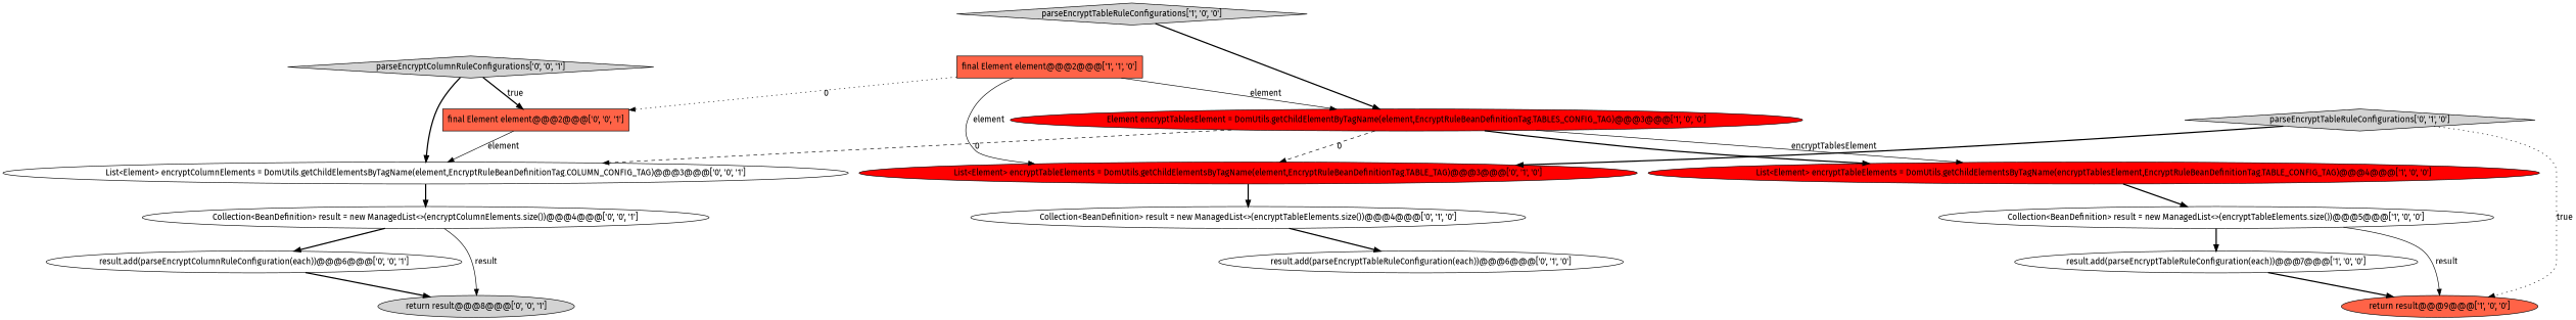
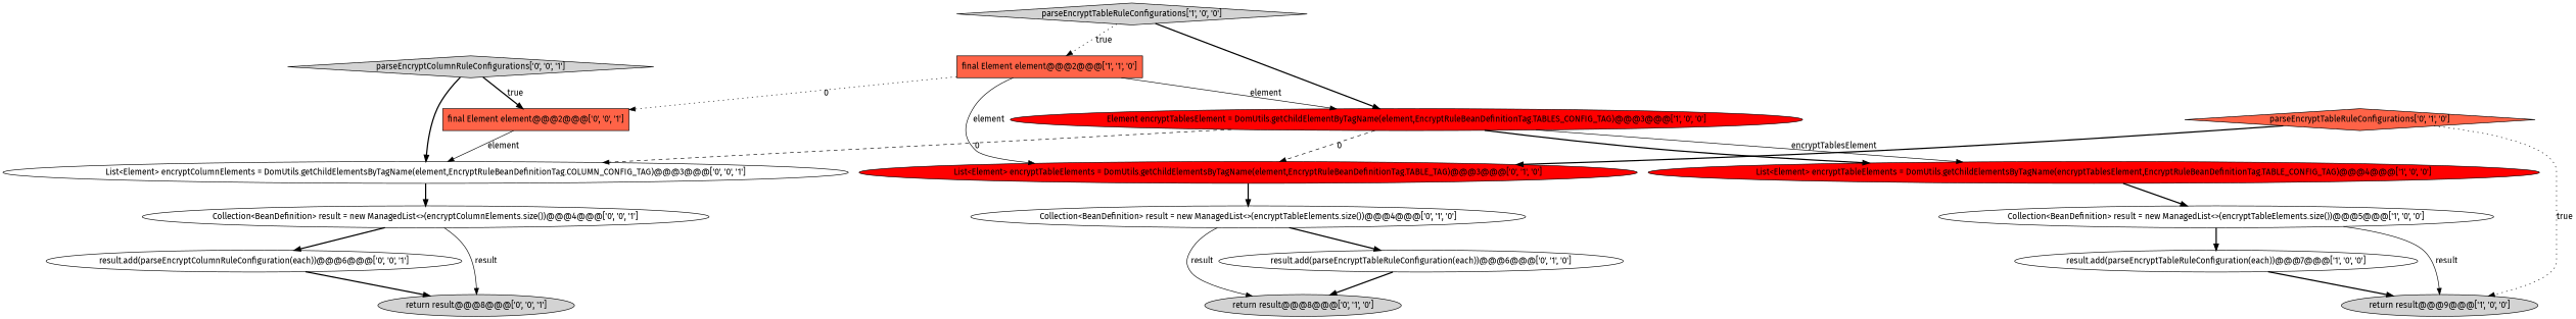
  digraph {
    fontname="Fira Sans"
    node [fillcolor=white fontname="Fira Sans" shape=ellipse style=filled]
    edge [fontname="Fira Sans" style=bold]
    n1 [fillcolor=lightgray label="parseEncryptColumnRuleConfigurations['0', '0', '1']" shape=diamond]
    n2 [fillcolor=tomato label="final Element element@@@2@@@['0', '0', '1']" shape=box]
    n3 [label="List<Element> encryptColumnElements = DomUtils.getChildElementsByTagName(element,EncryptRuleBeanDefinitionTag.COLUMN_CONFIG_TAG)@@@3@@@['0', '0', '1']"]
    n4 [label="Collection<BeanDefinition> result = new ManagedList<>(encryptColumnElements.size())@@@4@@@['0', '0', '1']"]
    n5 [label="result.add(parseEncryptTableRuleConfiguration(each))@@@6@@@['0', '1', '0']"]
+   n6 [fillcolor=lightgray label="return result@@@8@@@['0', '1', '0']"]
    n7 [label="Collection<BeanDefinition> result = new ManagedList<>(encryptTableElements.size())@@@5@@@['1', '0', '0']"]
-   n8 [fillcolor=tomato label="return result@@@9@@@['1', '0', '0']"]
+   n8 [fillcolor=lightgray label="return result@@@9@@@['1', '0', '0']"]
    n9 [label="result.add(parseEncryptTableRuleConfiguration(each))@@@7@@@['1', '0', '0']"]
    n10 [fillcolor=tomato label="final Element element@@@2@@@['1', '1', '0']" shape=box]
    n11 [fillcolor=red label="List<Element> encryptTableElements = DomUtils.getChildElementsByTagName(element,EncryptRuleBeanDefinitionTag.TABLE_TAG)@@@3@@@['0', '1', '0']"]
    n12 [fillcolor=red label="Element encryptTablesElement = DomUtils.getChildElementByTagName(element,EncryptRuleBeanDefinitionTag.TABLES_CONFIG_TAG)@@@3@@@['1', '0', '0']"]
    n13 [label="Collection<BeanDefinition> result = new ManagedList<>(encryptTableElements.size())@@@4@@@['0', '1', '0']"]
    n14 [fillcolor=red label="List<Element> encryptTableElements = DomUtils.getChildElementsByTagName(encryptTablesElement,EncryptRuleBeanDefinitionTag.TABLE_CONFIG_TAG)@@@4@@@['1', '0', '0']"]
    n15 [fillcolor=lightgray label="parseEncryptTableRuleConfigurations['1', '0', '0']" shape=diamond]
-   n16 [fillcolor=lightgray label="parseEncryptTableRuleConfigurations['0', '1', '0']" shape=diamond]
+   n16 [fillcolor=tomato label="parseEncryptTableRuleConfigurations['0', '1', '0']" shape=diamond]
    n17 [fillcolor=lightgray label="return result@@@8@@@['0', '0', '1']"]
    n18 [label="result.add(parseEncryptColumnRuleConfiguration(each))@@@6@@@['0', '0', '1']"]
    n1 -> n2 [label=true]
    n1 -> n3
    n2 -> n3 [label=element style=solid]
    n3 -> n4
    n4 -> n17 [label=result style=solid]
    n4 -> n18
+   n5 -> n6
    n7 -> n8 [label=result style=solid]
    n7 -> n9
    n9 -> n8
    n10 -> n2 [label=0 style=dotted]
    n10 -> n11 [label=element style=solid]
    n10 -> n12 [label=element style=solid]
    n11 -> n13
    n12 -> n3 [label=0 style=dashed]
    n12 -> n11 [label=0 style=dashed]
    n12 -> n14
    n12 -> n14 [label=encryptTablesElement style=solid]
    n13 -> n5
+   n13 -> n6 [label=result style=solid]
    n14 -> n7
+   n15 -> n10 [label=true style=dotted]
    n15 -> n12
    n16 -> n8 [label=true style=dotted]
    n16 -> n11
    n18 -> n17
  }
